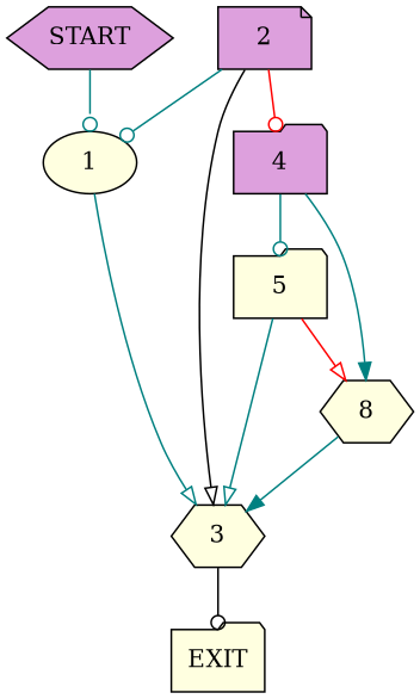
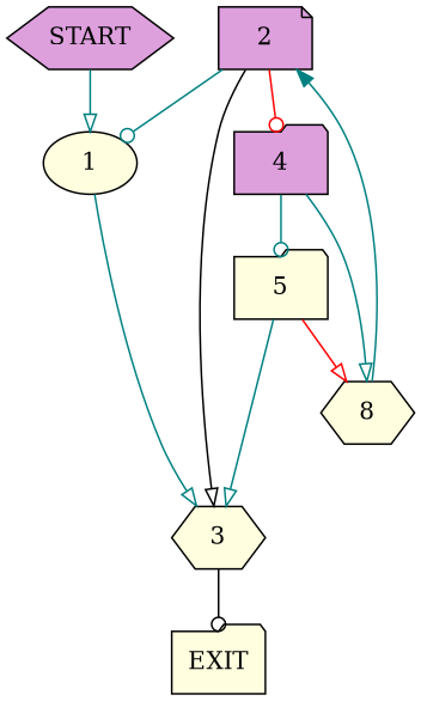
  digraph {
    node [fillcolor=lightyellow shape=hexagon style=filled]
    edge [arrowhead=onormal color=teal]
    n1 [fillcolor=plum label=START]
    1 [shape=ellipse]
    3
    n4 [label=EXIT shape=folder]
    2 [fillcolor=plum shape=note]
    4 [fillcolor=plum shape=folder]
    5 [shape=folder]
    n8 [label=8]
-   n1 -> 1 [arrowhead=odot]
+   n1 -> 1
    1 -> 3
    3 -> n4 [arrowhead=odot color=black]
    2 -> 1 [arrowhead=odot]
    2 -> 3 [color=black]
    2 -> 4 [arrowhead=odot color=red]
    4 -> 5 [arrowhead=odot]
-   4 -> n8 [arrowhead=normal]
+   4 -> n8
    5 -> 3
    5 -> n8 [color=red]
-   n8 -> 3 [arrowhead=normal]
+   n8 -> 2 [arrowhead=normal]
  }
